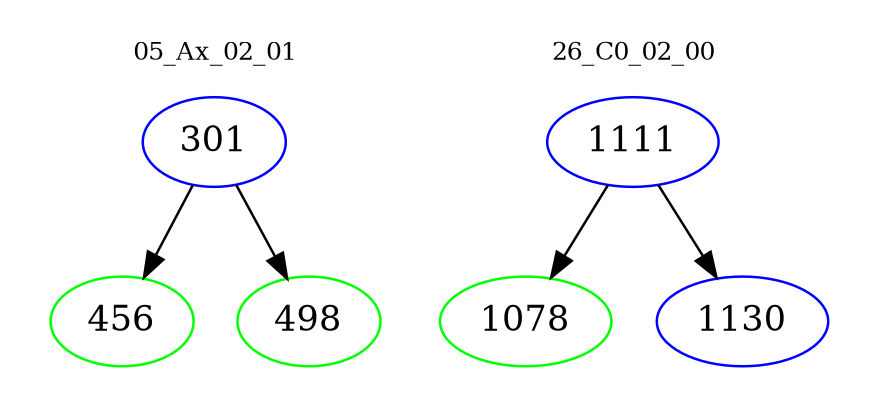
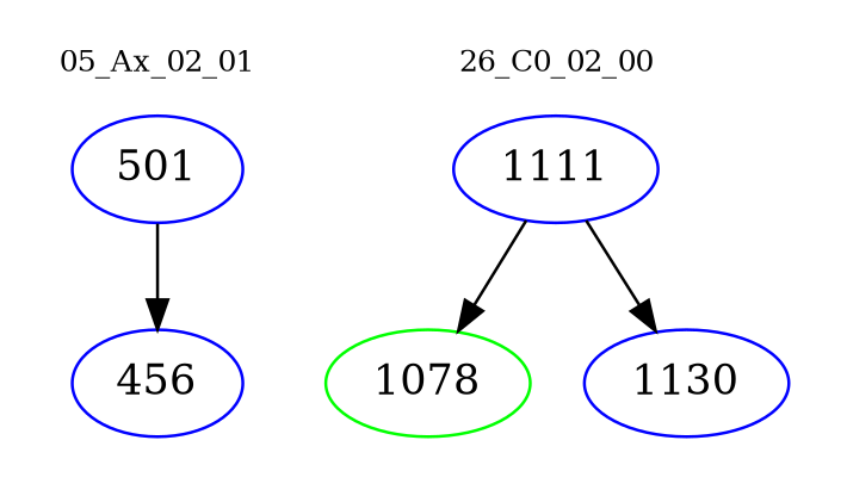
  digraph {
    node [color=blue]
    edge [color=black]
-   n1 [label=301]
-   n2 [color=green label=456]
-   n3 [color=green label=498]
+   n1 [label=501]
+   n2 [label=456]
    n4 [label=1111]
    n5 [color=green label=1078]
    n6 [label=1130]
    subgraph cluster_1 {
      color=white
      fontsize=10
      label="05_Ax_02_01"
      n1
      n2
-     n3
    }
    subgraph cluster_2 {
      color=white
      fontsize=10
      label="26_C0_02_00"
      n4
      n5
      n6
    }
    n1 -> n2
-   n1 -> n3
    n4 -> n5
    n4 -> n6
  }
